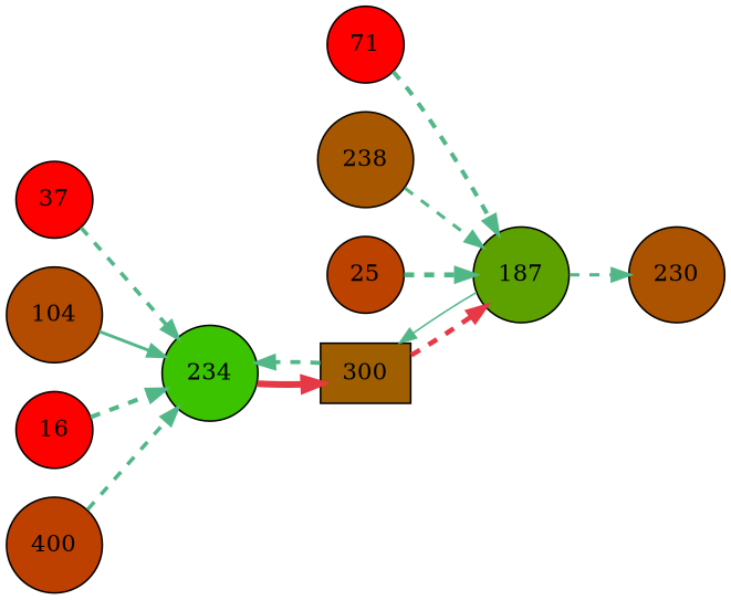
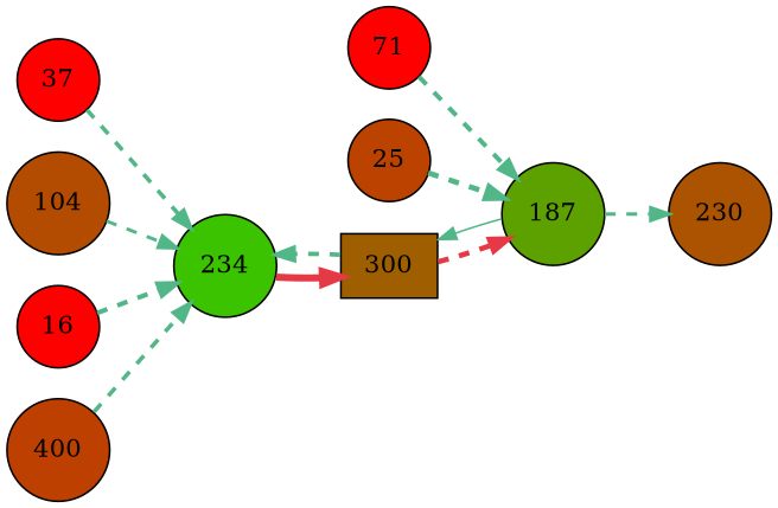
  digraph {
    rankdir=LR
    node [fillcolor="#fe0000" shape=circle style=filled]
    edge [color="#52b788" style=dashed]
    n1 [fillcolor="#3bc300" label=234]
    n2 [fillcolor="#9f5f00" label=300 shape=box]
    n3 [label=37]
    n4 [fillcolor="#ab5300" label=230]
    n5 [fillcolor="#5da100" label=187]
    n6 [label=71]
    n7 [fillcolor="#b34b00" label=104]
-   n8 [fillcolor="#a75700" label=238]
    n9 [fillcolor="#fd0100" label=16]
    n10 [fillcolor="#be4000" label=400]
    n11 [fillcolor="#bc4200" label=25]
    n1 -> n2 [color="#e63946" penwidth=4.00 style=""]
    n2 -> n1 [penwidth=2.46]
    n2 -> n5 [color="#e63946" penwidth=2.93]
    n3 -> n1 [penwidth=2.32]
    n5 -> n2 [penwidth=1.00 style=""]
    n5 -> n4 [penwidth=2.00]
    n6 -> n5 [penwidth=2.59]
-   n7 -> n1 [penwidth=1.88 style=solid]
-   n8 -> n5 [penwidth=1.96]
+   n7 -> n1 [penwidth=1.88]
    n9 -> n1 [penwidth=2.64]
    n10 -> n1 [penwidth=2.29]
    n11 -> n5 [penwidth=3.00]
  }
